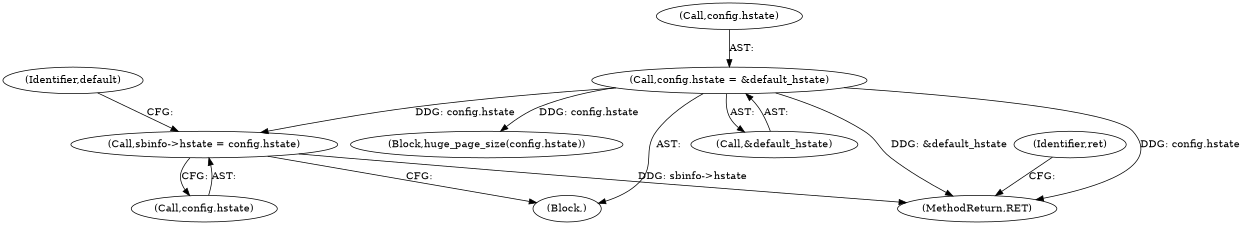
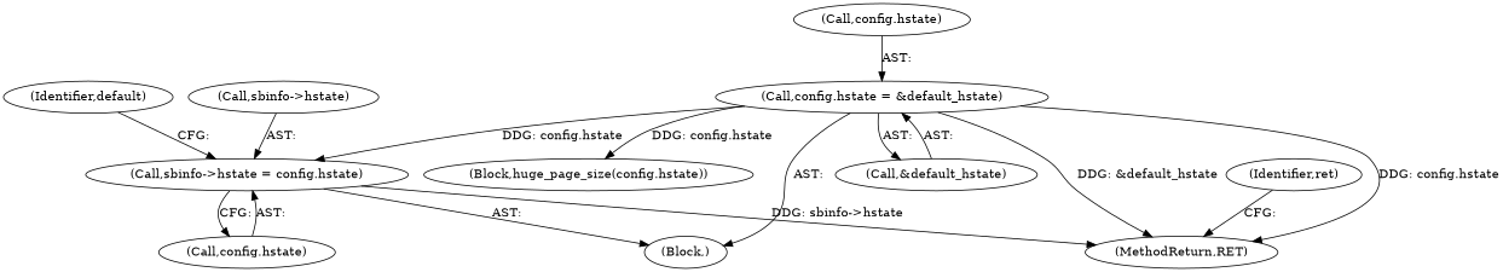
  digraph {
    n1 [label="(Call,sbinfo->hstate = config.hstate)"]
    n2 [label="(Call,config.hstate)"]
    n3 [label="(MethodReturn,RET)"]
    n4 [label="(Block,)"]
    n5 [label="(Call,config.hstate = &default_hstate)"]
    n6 [label="(Block,huge_page_size(config.hstate))"]
    n7 [label="(Call,&default_hstate)"]
    n8 [label="(Identifier,default)"]
+   n9 [label="(Call,sbinfo->hstate)"]
    n10 [label="(Identifier,ret)"]
    n11 [label="(Call,config.hstate)"]
    n1 -> n2 [label="CFG: "]
    n1 -> n3 [label="DDG: sbinfo->hstate"]
-   n1 -> n4 [label="CFG: "]
+   n1 -> n4 [label="AST: "]
    n2 -> n1 [label="AST: "]
    n5 -> n1 [label="DDG: config.hstate"]
    n5 -> n3 [label="DDG: config.hstate"]
    n5 -> n3 [label="DDG: &default_hstate"]
    n5 -> n4 [label="AST: "]
    n5 -> n6 [label="DDG: config.hstate"]
    n5 -> n7 [label="AST: "]
    n7 -> n5 [label="AST: "]
    n8 -> n1 [label="CFG: "]
+   n9 -> n1 [label="AST: "]
    n10 -> n3 [label="CFG: "]
    n11 -> n5 [label="AST: "]
  }
